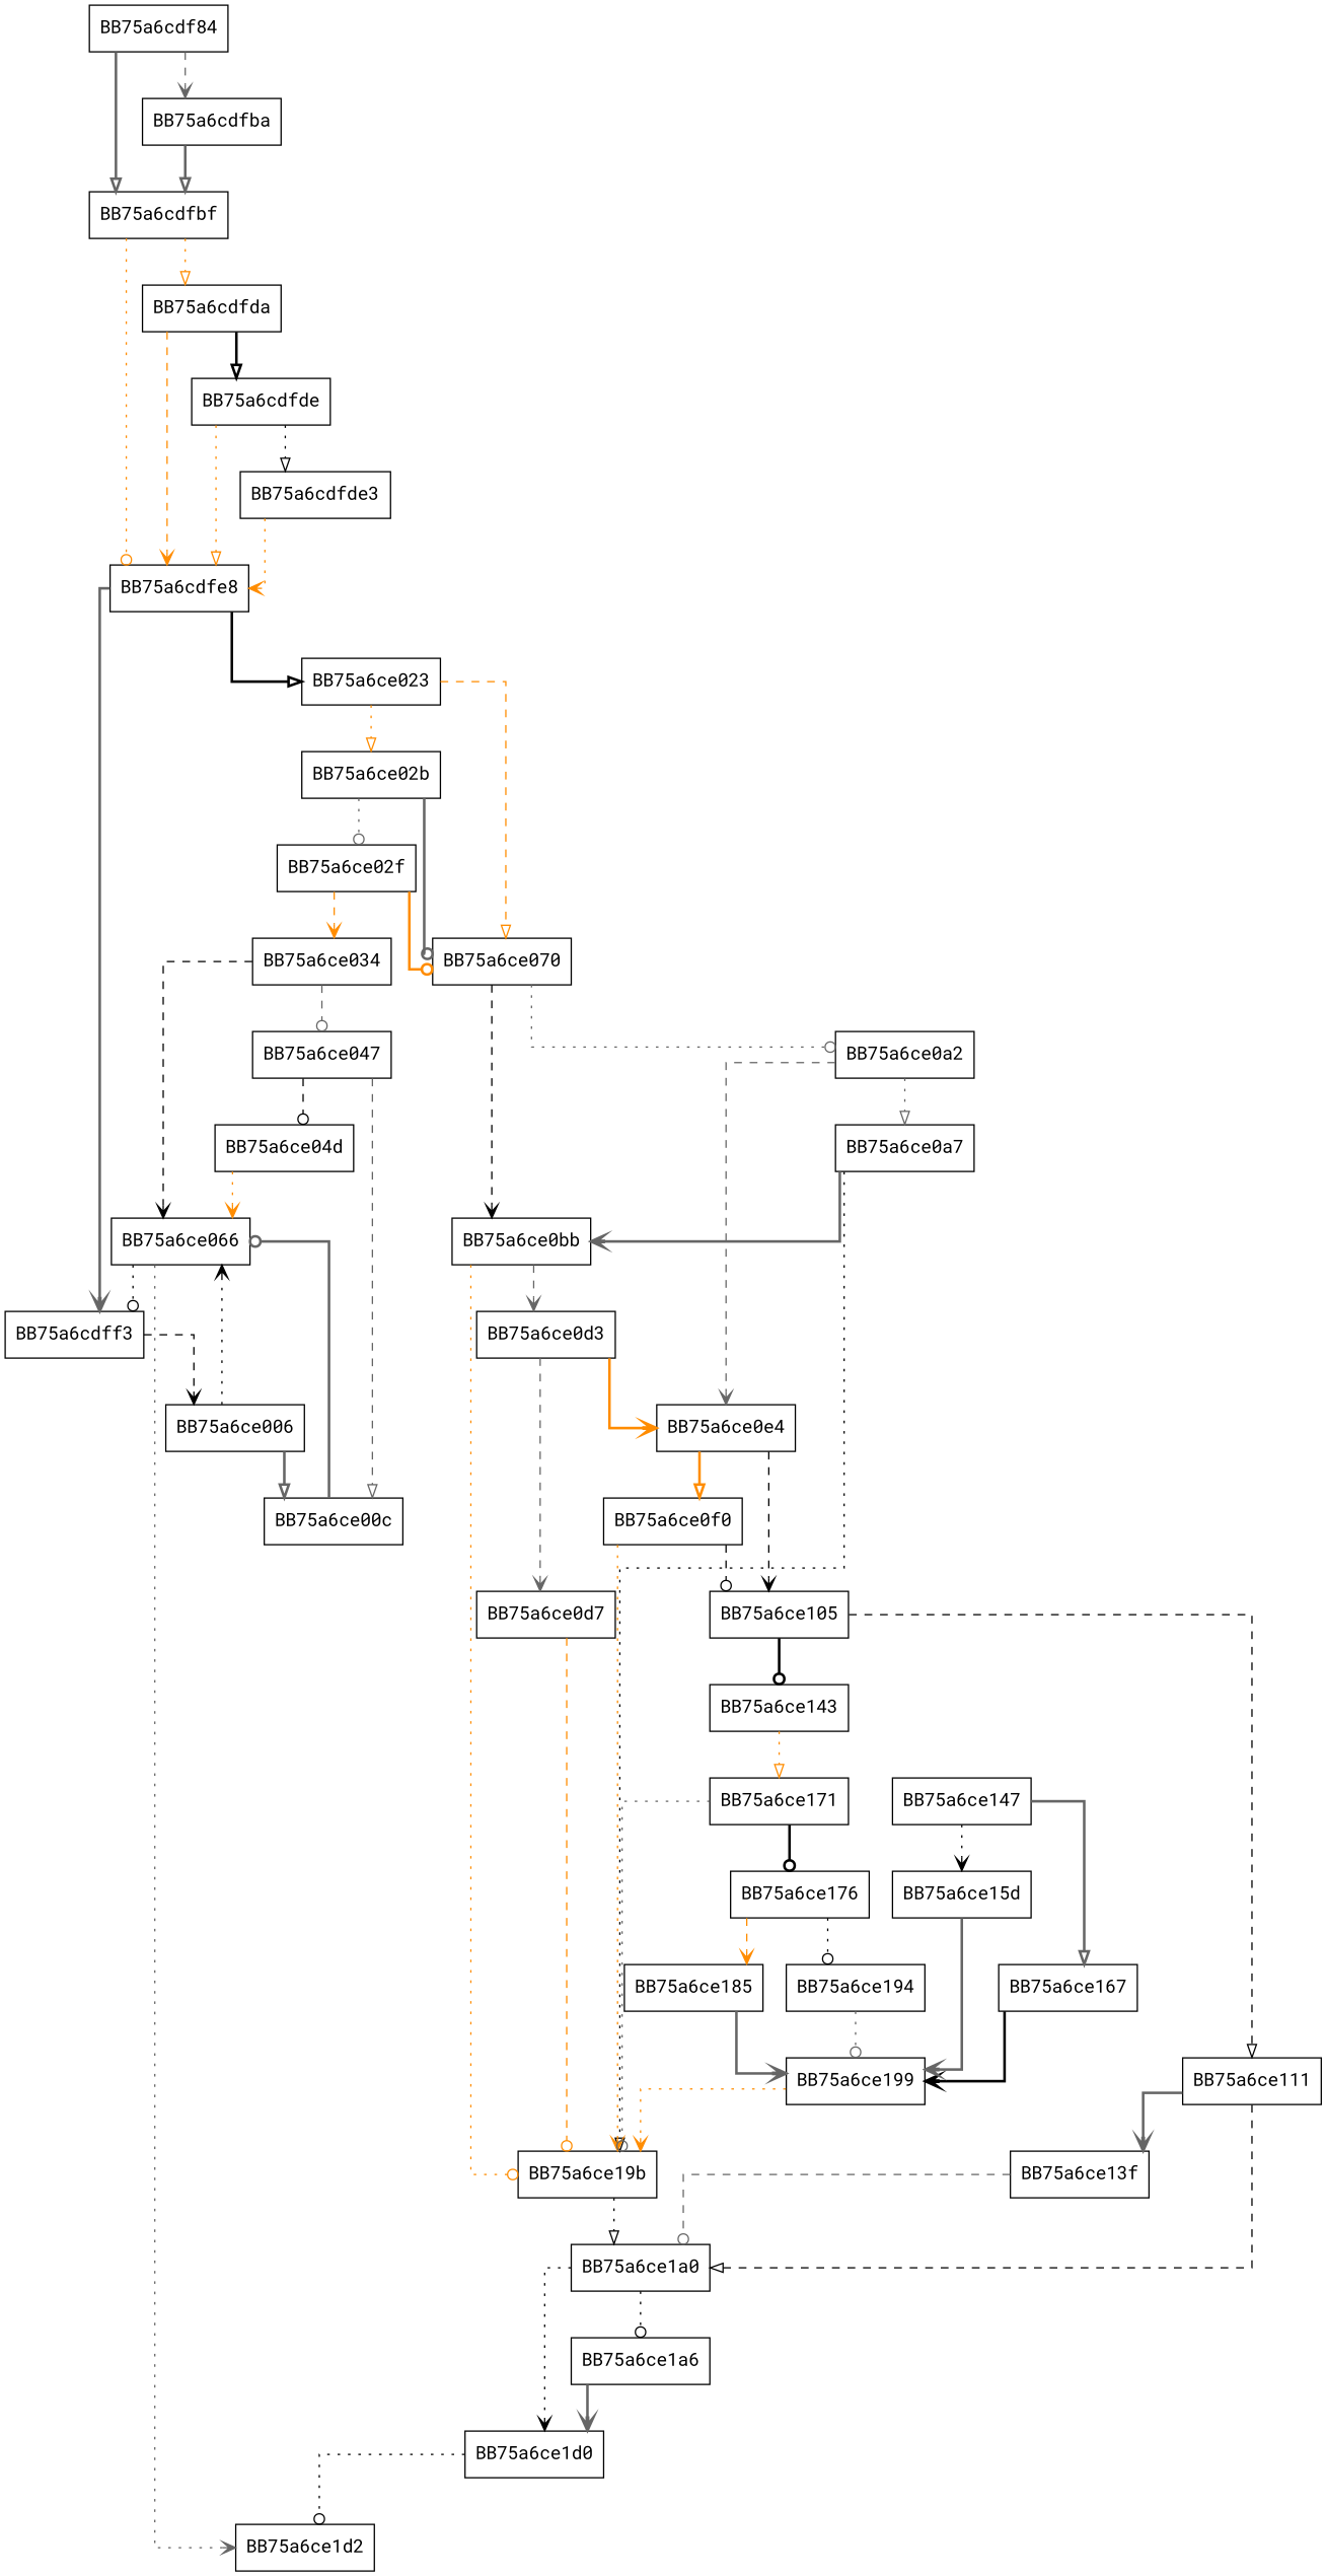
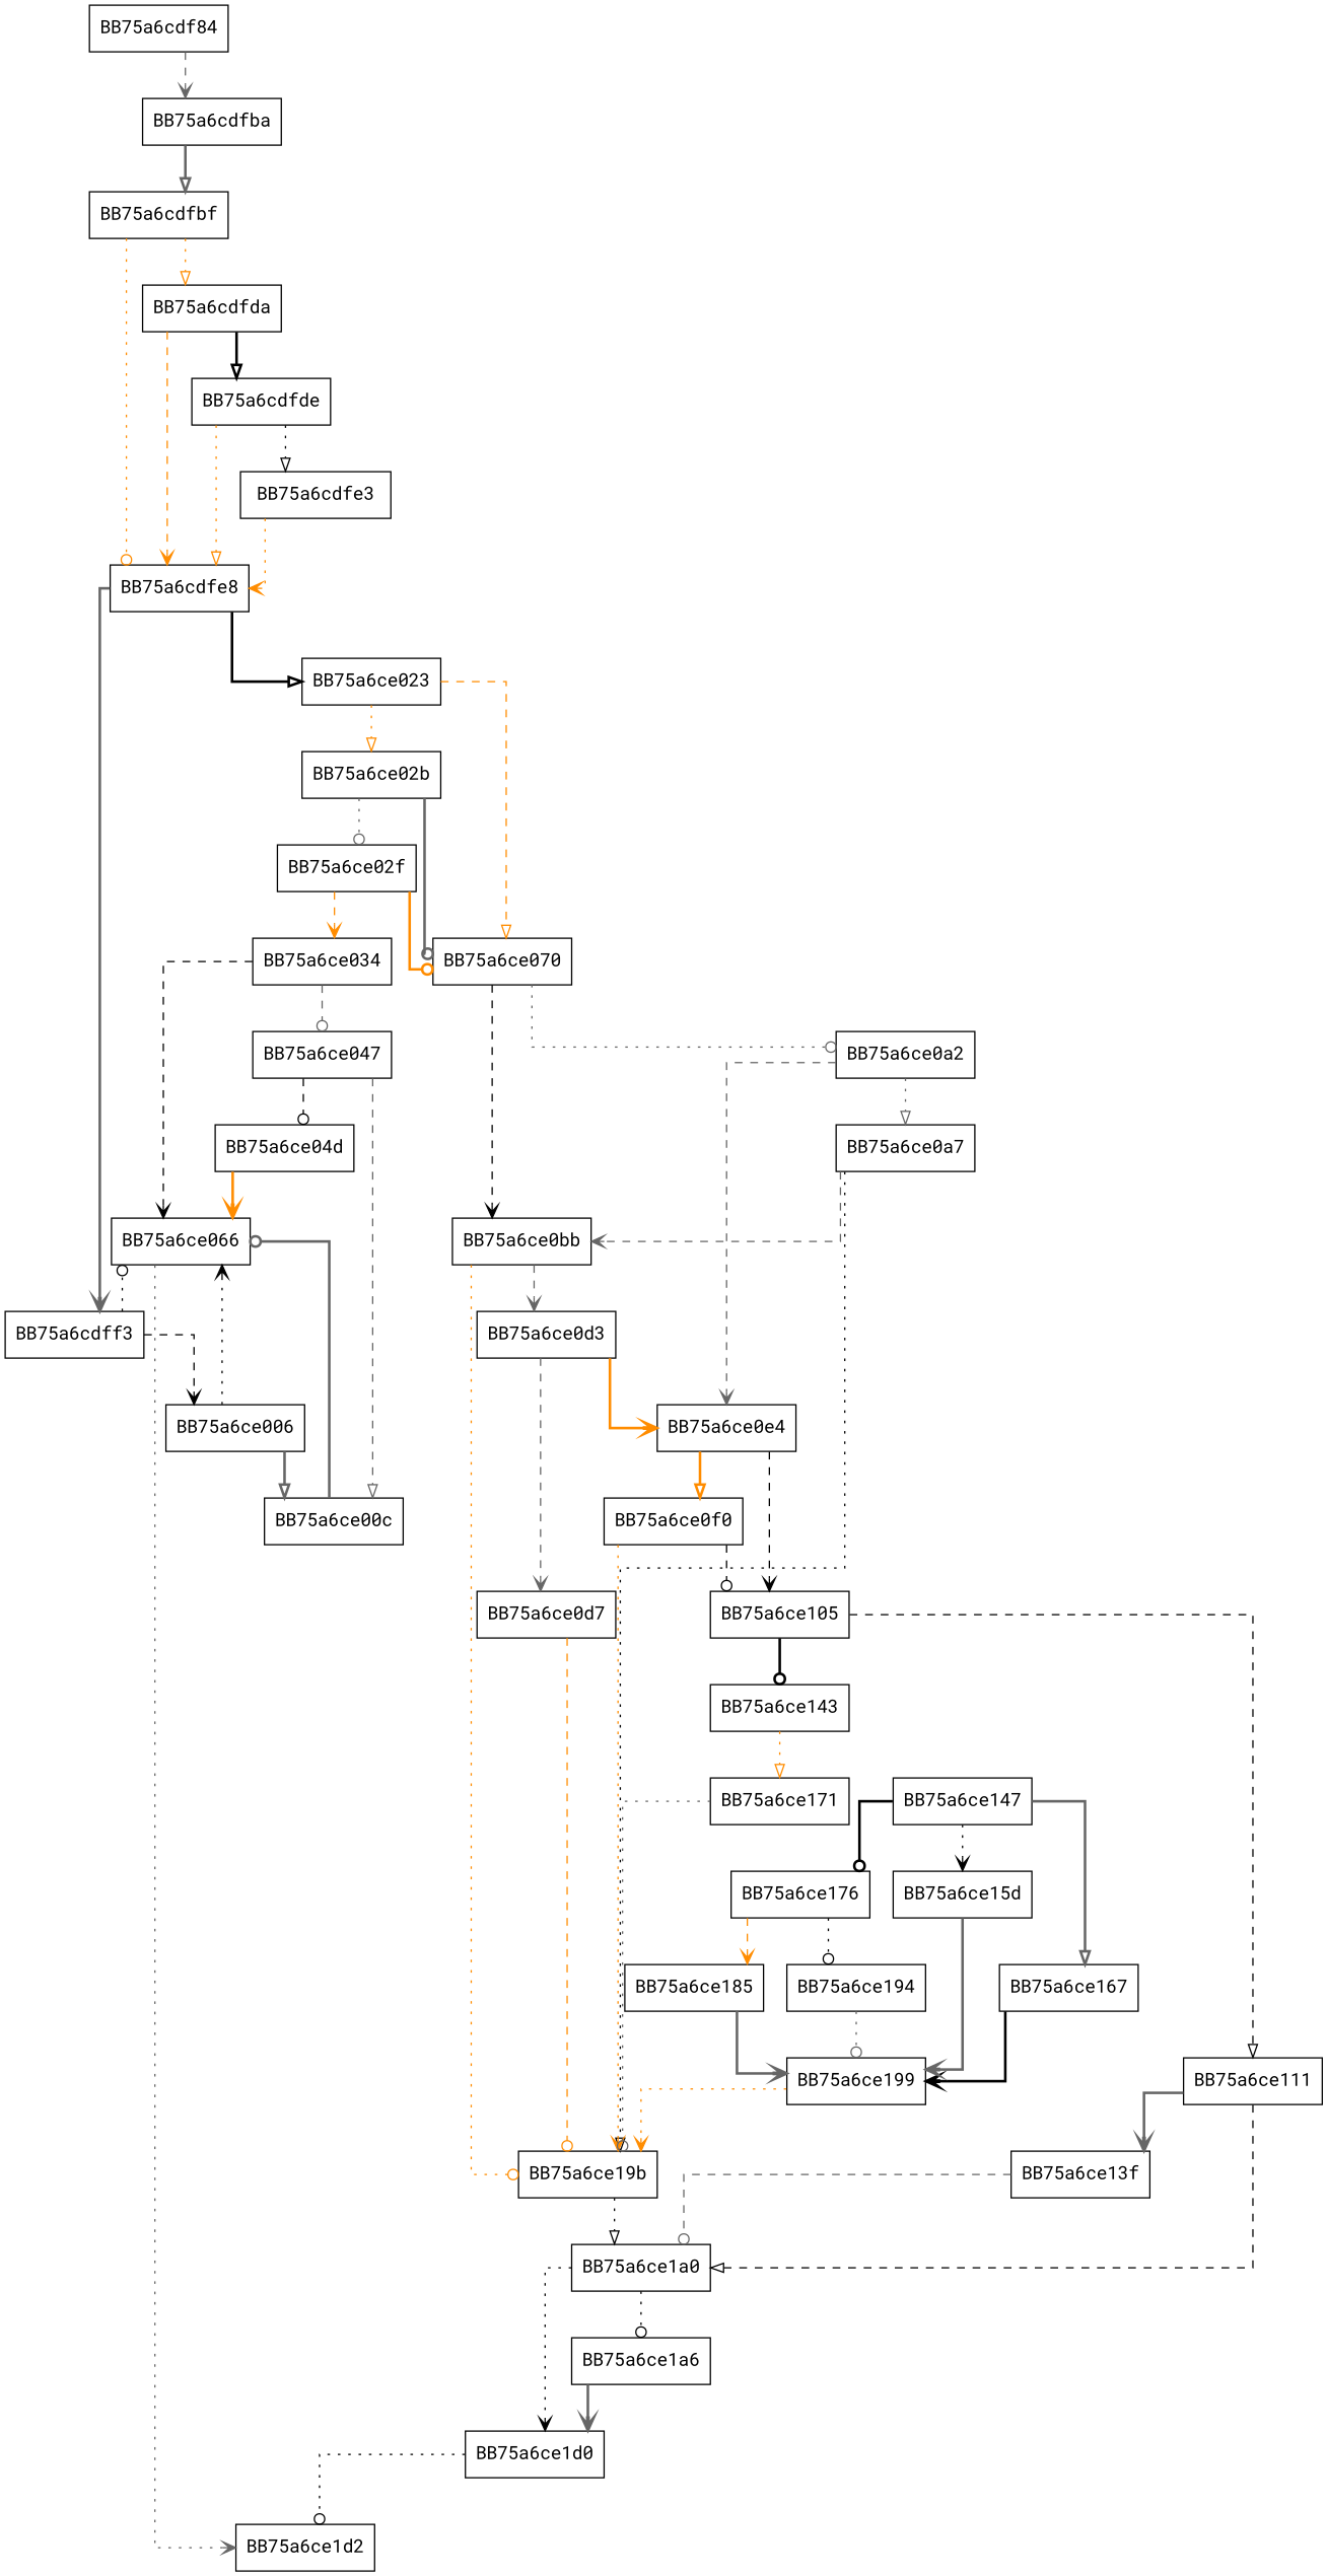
  digraph {
    fontname="Roboto Mono"
    splines=ortho
    node [fontname="Roboto Mono" shape=box]
    edge [arrowhead=vee color=gray40 fontname="Roboto Mono" style=dotted]
    BB75a6cdf84
    BB75a6cdfbf
    BB75a6cdfba
    BB75a6cdfe8
    BB75a6cdfda
    BB75a6ce023
    BB75a6cdff3
    BB75a6cdfde
    BB75a6ce070
    BB75a6ce02b
    BB75a6ce066
    BB75a6ce006
-   BB75a6cdfe3 [label=BB75a6cdfde3]
+   BB75a6cdfe3
    BB75a6ce0bb
    BB75a6ce0a2
    BB75a6ce02f
    BB75a6ce1d2
    BB75a6ce00c
    BB75a6ce19b
    BB75a6ce0d3
    BB75a6ce0e4
    BB75a6ce0a7
    BB75a6ce034
    BB75a6ce047
    BB75a6ce04d
    BB75a6ce1a0
    BB75a6ce0d7
    BB75a6ce105
    BB75a6ce0f0
    BB75a6ce143
    BB75a6ce111
    BB75a6ce1d0
    BB75a6ce1a6
    BB75a6ce171
    BB75a6ce13f
    BB75a6ce176
    BB75a6ce147
    BB75a6ce167
    BB75a6ce15d
    BB75a6ce194
    BB75a6ce185
    BB75a6ce199
-   BB75a6cdf84 -> BB75a6cdfbf [arrowhead=onormal style=bold]
    BB75a6cdf84 -> BB75a6cdfba [style=dashed]
    BB75a6cdfbf -> BB75a6cdfe8 [arrowhead=odot color=darkorange]
    BB75a6cdfbf -> BB75a6cdfda [arrowhead=onormal color=darkorange]
    BB75a6cdfba -> BB75a6cdfbf [arrowhead=onormal style=bold]
    BB75a6cdfe8 -> BB75a6ce023 [arrowhead=onormal color=black style=bold]
    BB75a6cdfe8 -> BB75a6cdff3 [style=bold]
    BB75a6cdfda -> BB75a6cdfe8 [color=darkorange style=dashed]
    BB75a6cdfda -> BB75a6cdfde [arrowhead=onormal color=black style=bold]
    BB75a6ce023 -> BB75a6ce070 [arrowhead=onormal color=darkorange style=dashed]
    BB75a6ce023 -> BB75a6ce02b [arrowhead=onormal color=darkorange]
-   BB75a6ce066 -> BB75a6cdff3 [arrowhead=odot color=black]
+   BB75a6cdff3 -> BB75a6ce066 [arrowhead=odot color=black]
    BB75a6cdff3 -> BB75a6ce006 [color=black style=dashed]
    BB75a6cdfde -> BB75a6cdfe8 [arrowhead=onormal color=darkorange]
    BB75a6cdfde -> BB75a6cdfe3 [arrowhead=onormal color=black]
    BB75a6ce070 -> BB75a6ce0bb [color=black style=dashed]
    BB75a6ce070 -> BB75a6ce0a2 [arrowhead=odot]
    BB75a6ce02b -> BB75a6ce070 [arrowhead=odot style=bold]
    BB75a6ce02b -> BB75a6ce02f [arrowhead=odot]
    BB75a6ce066 -> BB75a6ce1d2
    BB75a6ce006 -> BB75a6ce066 [color=black]
    BB75a6ce006 -> BB75a6ce00c [arrowhead=onormal style=bold]
    BB75a6cdfe3 -> BB75a6cdfe8 [color=darkorange]
    BB75a6ce0bb -> BB75a6ce19b [arrowhead=odot color=darkorange]
    BB75a6ce0bb -> BB75a6ce0d3 [style=dashed]
    BB75a6ce0a2 -> BB75a6ce0e4 [style=dashed]
    BB75a6ce0a2 -> BB75a6ce0a7 [arrowhead=onormal]
    BB75a6ce02f -> BB75a6ce070 [arrowhead=odot color=darkorange style=bold]
    BB75a6ce02f -> BB75a6ce034 [color=darkorange style=dashed]
    BB75a6ce00c -> BB75a6ce066 [arrowhead=odot style=bold]
    BB75a6ce19b -> BB75a6ce1a0 [arrowhead=onormal color=black]
    BB75a6ce0d3 -> BB75a6ce0e4 [color=darkorange style=bold]
    BB75a6ce0d3 -> BB75a6ce0d7 [style=dashed]
    BB75a6ce0e4 -> BB75a6ce105 [color=black style=dashed]
    BB75a6ce0e4 -> BB75a6ce0f0 [arrowhead=onormal color=darkorange style=bold]
-   BB75a6ce0a7 -> BB75a6ce0bb [style=bold]
+   BB75a6ce0a7 -> BB75a6ce0bb [style=dashed]
    BB75a6ce0a7 -> BB75a6ce19b [arrowhead=onormal color=black]
    BB75a6ce034 -> BB75a6ce066 [color=black style=dashed]
    BB75a6ce034 -> BB75a6ce047 [arrowhead=odot style=dashed]
    BB75a6ce047 -> BB75a6ce00c [arrowhead=onormal style=dashed]
    BB75a6ce047 -> BB75a6ce04d [arrowhead=odot color=black style=dashed]
-   BB75a6ce04d -> BB75a6ce066 [color=darkorange]
+   BB75a6ce04d -> BB75a6ce066 [color=darkorange style=bold]
    BB75a6ce1a0 -> BB75a6ce1d0 [color=black]
    BB75a6ce1a0 -> BB75a6ce1a6 [arrowhead=odot color=black]
    BB75a6ce0d7 -> BB75a6ce19b [arrowhead=odot color=darkorange style=dashed]
    BB75a6ce105 -> BB75a6ce143 [arrowhead=odot color=black style=bold]
    BB75a6ce105 -> BB75a6ce111 [arrowhead=onormal color=black style=dashed]
    BB75a6ce0f0 -> BB75a6ce19b [color=darkorange]
    BB75a6ce0f0 -> BB75a6ce105 [arrowhead=odot color=black style=dashed]
    BB75a6ce143 -> BB75a6ce171 [arrowhead=onormal color=darkorange]
    BB75a6ce111 -> BB75a6ce1a0 [arrowhead=onormal color=black style=dashed]
    BB75a6ce111 -> BB75a6ce13f [style=bold]
    BB75a6ce1d0 -> BB75a6ce1d2 [arrowhead=odot color=black]
    BB75a6ce1a6 -> BB75a6ce1d0 [style=bold]
    BB75a6ce171 -> BB75a6ce19b [arrowhead=odot]
-   BB75a6ce171 -> BB75a6ce176 [arrowhead=odot color=black style=bold]
+   BB75a6ce147 -> BB75a6ce176 [arrowhead=odot color=black style=bold]
    BB75a6ce13f -> BB75a6ce1a0 [arrowhead=odot style=dashed]
    BB75a6ce176 -> BB75a6ce194 [arrowhead=odot color=black]
    BB75a6ce176 -> BB75a6ce185 [color=darkorange style=dashed]
    BB75a6ce147 -> BB75a6ce167 [arrowhead=onormal style=bold]
    BB75a6ce147 -> BB75a6ce15d [color=black]
    BB75a6ce167 -> BB75a6ce199 [color=black style=bold]
    BB75a6ce15d -> BB75a6ce199 [style=bold]
    BB75a6ce194 -> BB75a6ce199 [arrowhead=odot]
    BB75a6ce185 -> BB75a6ce199 [style=bold]
    BB75a6ce199 -> BB75a6ce19b [color=darkorange]
  }
